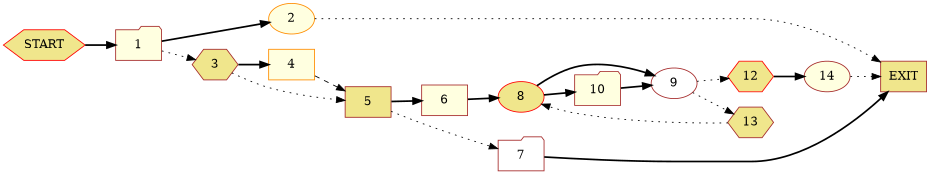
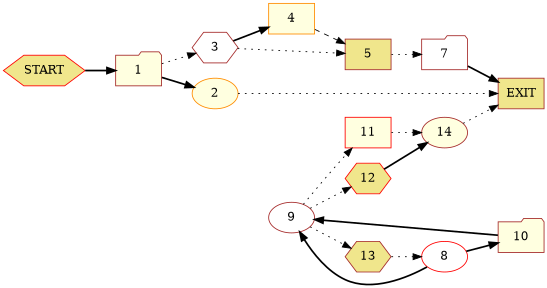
  digraph {
    rankdir=LR
    node [color=brown fillcolor=khaki shape=box style=filled]
    edge [style=bold]
    n1 [color=red label=START shape=hexagon]
    1 [fillcolor=lightyellow shape=folder]
    2 [color=darkorange fillcolor=lightyellow shape=ellipse]
-   3 [shape=hexagon]
+   3 [fillcolor=white shape=hexagon]
    n5 [label=EXIT]
    4 [color=darkorange fillcolor=lightyellow]
    5
-   6 [fillcolor=lightyellow]
    7 [fillcolor=white shape=folder]
-   8 [color=red shape=ellipse]
+   8 [color=red fillcolor=white shape=ellipse]
    9 [fillcolor=white shape=ellipse]
    10 [fillcolor=lightyellow shape=folder]
+   11 [color=red fillcolor=lightyellow]
    12 [color=red shape=hexagon]
    13 [shape=hexagon]
    14 [fillcolor=lightyellow shape=ellipse]
    n1 -> 1
    1 -> 2
    1 -> 3 [style=dotted]
    2 -> n5 [style=dotted]
    3 -> 4
    3 -> 5 [style=dotted]
    4 -> 5 [style=dashed]
-   5 -> 6
    5 -> 7 [style=dotted]
-   6 -> 8
    7 -> n5
    8 -> 9
    8 -> 10
+   9 -> 11 [style=dotted]
    9 -> 12 [style=dotted]
    9 -> 13 [style=dotted]
    10 -> 9
+   11 -> 14 [style=dotted]
    12 -> 14
    13 -> 8 [style=dotted]
    14 -> n5 [style=dotted]
  }
